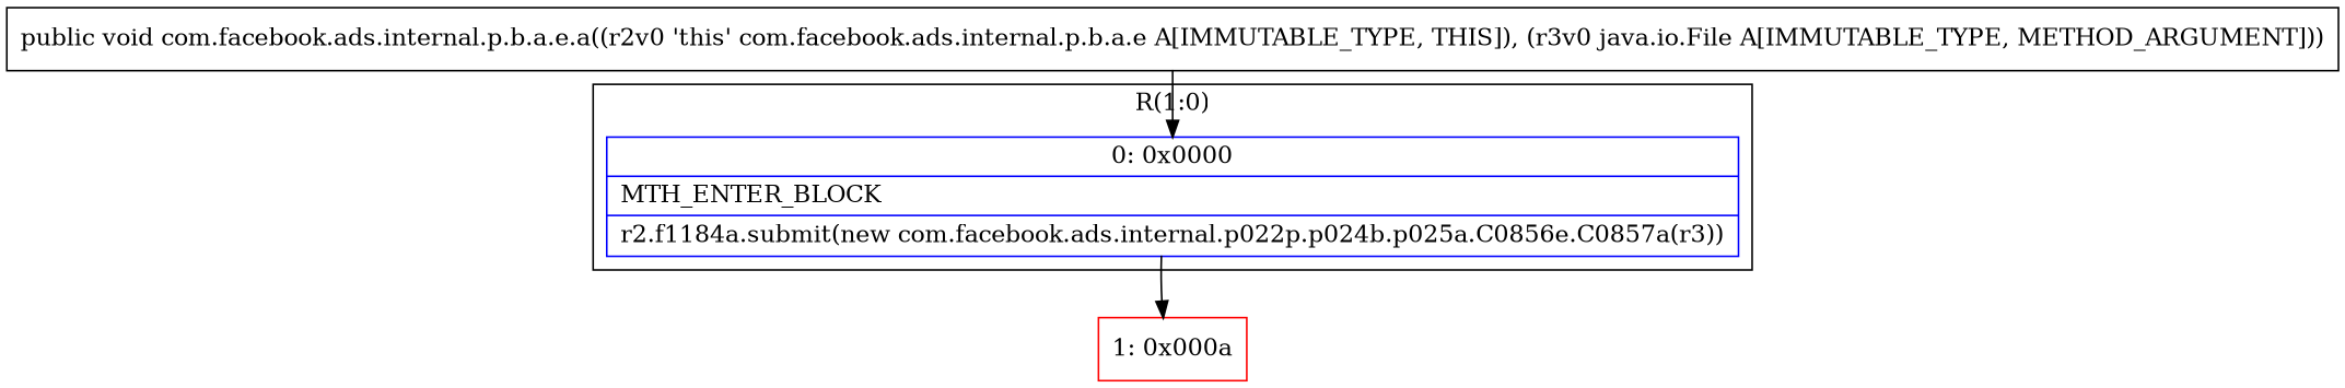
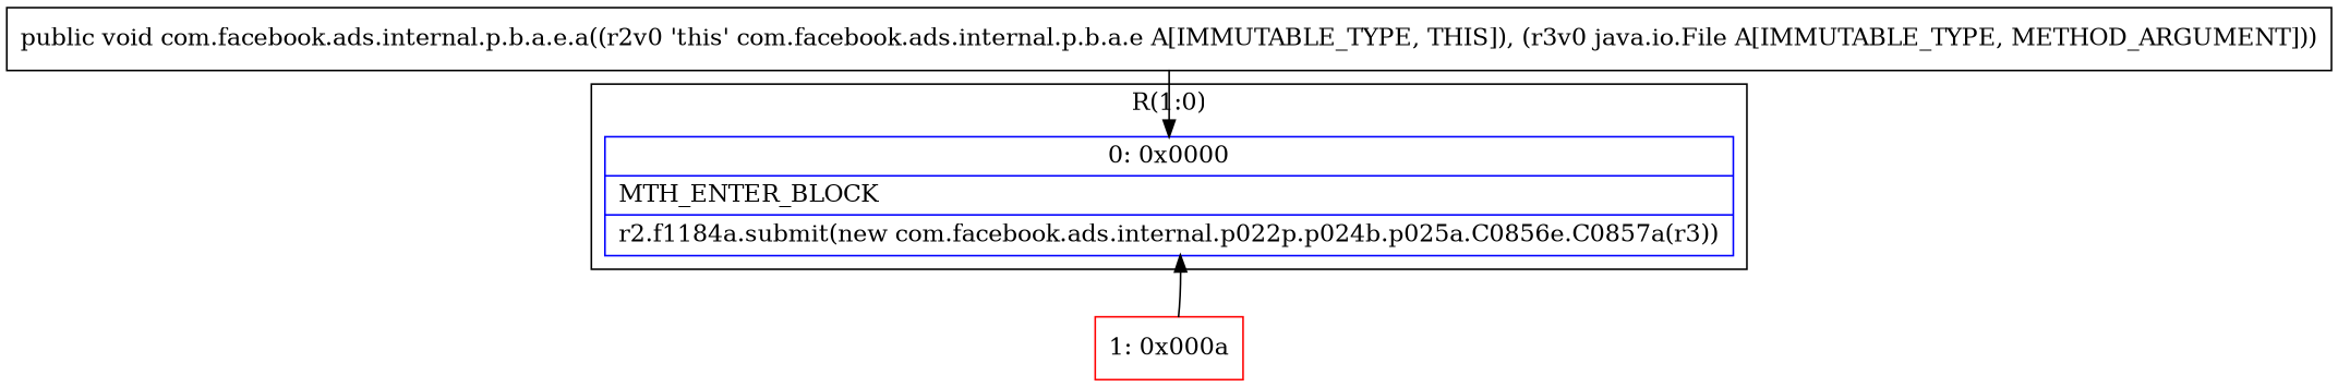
  digraph {
    fontname="DejaVu Serif"
    node [shape=record fontname="DejaVu Serif"]
    edge [fontname="DejaVu Serif"]
    n1 [color=blue label="{0\:\ 0x0000|MTH_ENTER_BLOCK\l|r2.f1184a.submit(new com.facebook.ads.internal.p022p.p024b.p025a.C0856e.C0857a(r3))\l}"]
    n2 [color=red label="{1\:\ 0x000a}"]
    n3 [label="{public void com.facebook.ads.internal.p.b.a.e.a((r2v0 'this' com.facebook.ads.internal.p.b.a.e A[IMMUTABLE_TYPE, THIS]), (r3v0 java.io.File A[IMMUTABLE_TYPE, METHOD_ARGUMENT])) }"]
    subgraph cluster_1 {
      label="R(1:0)"
      n1
    }
-   n1 -> n2
+   n2 -> n1
    n3 -> n1
  }
